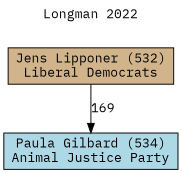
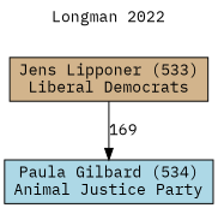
  digraph {
    label="Longman 2022"
    labelloc=t
    mclimit=10
    fontname="IBM Plex Mono"
    node [shape=box style=filled fontname="IBM Plex Mono"]
-   n1 [label="Jens Lipponer (532)\nLiberal Democrats" fillcolor=tan]
+   n1 [label="Jens Lipponer (533)\nLiberal Democrats" fillcolor=tan]
    n2 [label="Paula Gilbard (534)\nAnimal Justice Party" fillcolor=lightblue]
    n1 -> n2 [label=169 fontname="IBM Plex Mono"]
  }
